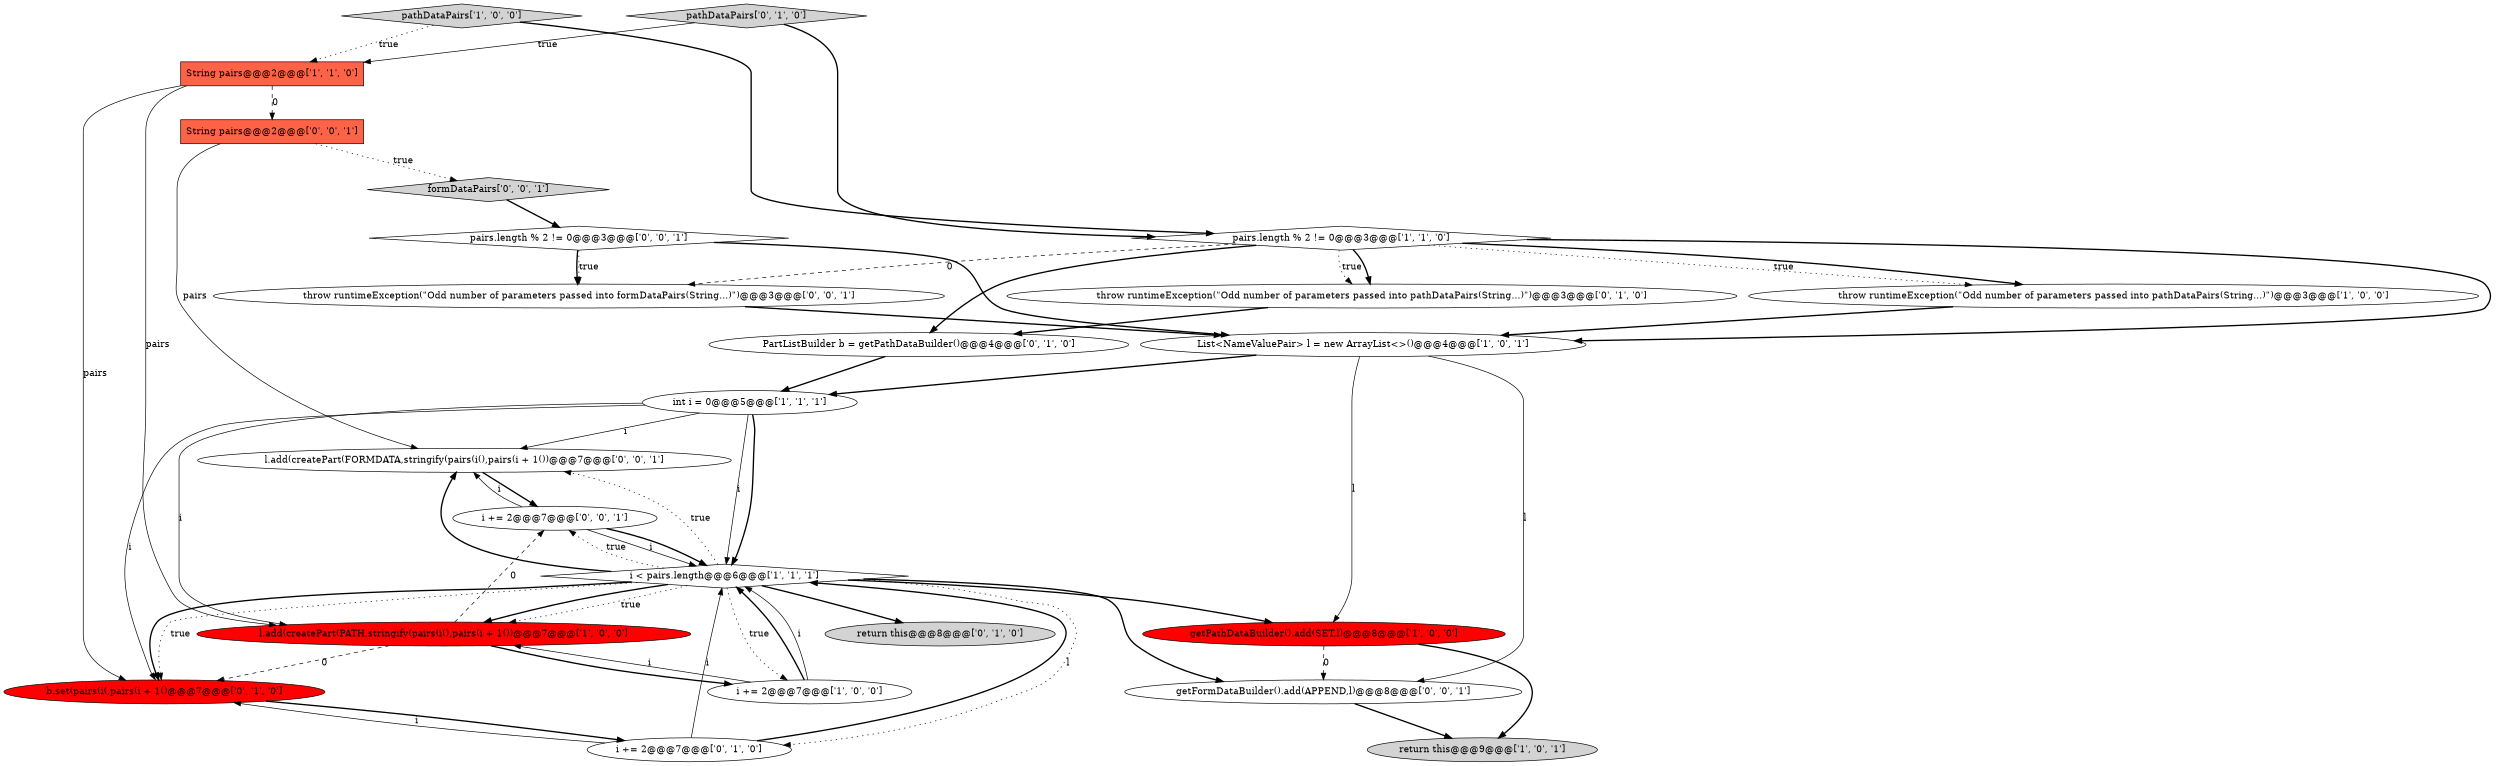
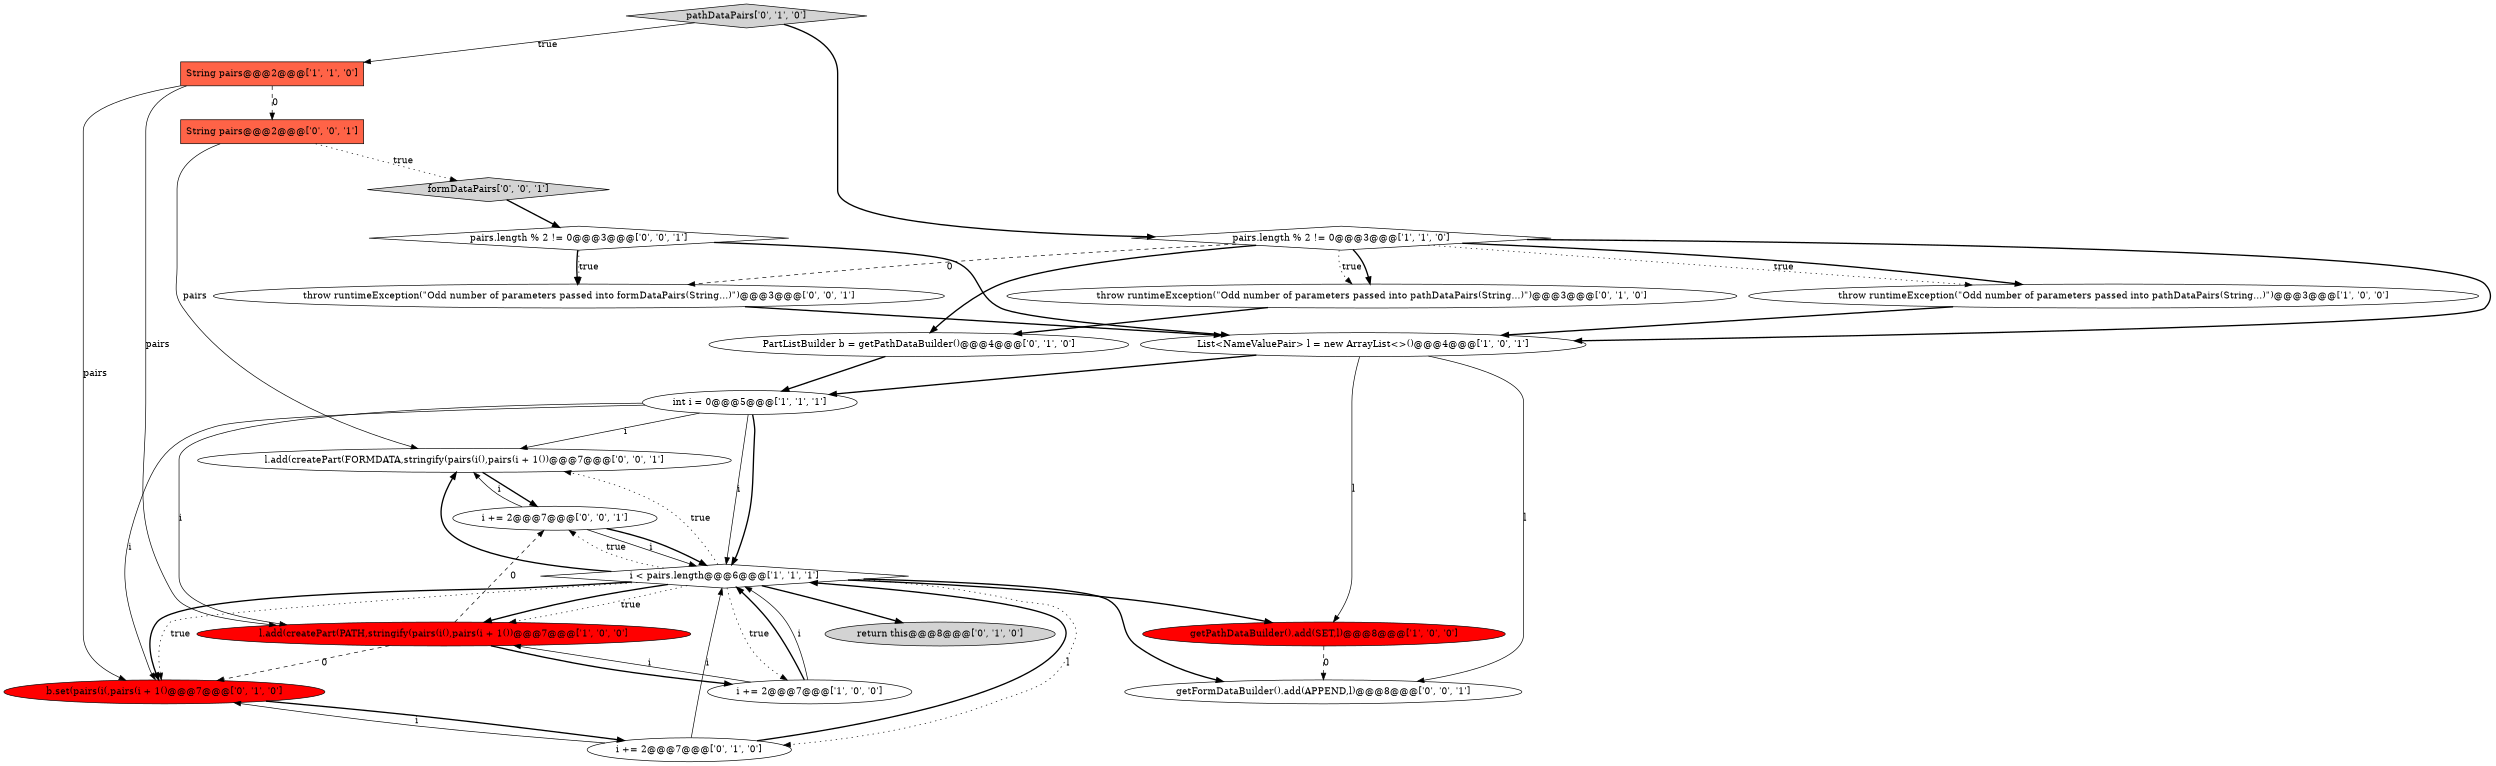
  digraph {
    node [fillcolor=white shape=ellipse style=filled]
    edge [style=bold]
    n1 [fillcolor=tomato label="String pairs@@@2@@@['0', '0', '1']" shape=box]
    n2 [label="l.add(createPart(FORMDATA,stringify(pairs(i(),pairs(i + 1())@@@7@@@['0', '0', '1']"]
    n3 [fillcolor=lightgray label="formDataPairs['0', '0', '1']" shape=diamond]
    n4 [label="i += 2@@@7@@@['0', '0', '1']"]
    n5 [fillcolor=lightgray label="return this@@@8@@@['0', '1', '0']"]
    n6 [label="pairs.length % 2 != 0@@@3@@@['0', '0', '1']" shape=diamond]
    n7 [label="List<NameValuePair> l = new ArrayList<>()@@@4@@@['1', '0', '1']"]
    n8 [label="throw runtimeException(\"Odd number of parameters passed into formDataPairs(String...)\")@@@3@@@['0', '0', '1']"]
    n9 [fillcolor=red label="getPathDataBuilder().add(SET,l)@@@8@@@['1', '0', '0']"]
    n10 [label="getFormDataBuilder().add(APPEND,l)@@@8@@@['0', '0', '1']"]
    n11 [label="int i = 0@@@5@@@['1', '1', '1']"]
    n12 [label="throw runtimeException(\"Odd number of parameters passed into pathDataPairs(String...)\")@@@3@@@['1', '0', '0']"]
    n13 [fillcolor=red label="b.set(pairs(i(,pairs(i + 1()@@@7@@@['0', '1', '0']"]
    n14 [label="i += 2@@@7@@@['0', '1', '0']"]
    n15 [label="i < pairs.length@@@6@@@['1', '1', '1']" shape=diamond]
    n16 [label="i += 2@@@7@@@['1', '0', '0']"]
    n17 [fillcolor=red label="l.add(createPart(PATH,stringify(pairs(i(),pairs(i + 1())@@@7@@@['1', '0', '0']"]
-   n18 [fillcolor=lightgray label="return this@@@9@@@['1', '0', '1']"]
    n19 [fillcolor=tomato label="String pairs@@@2@@@['1', '1', '0']" shape=box]
    n20 [fillcolor=lightgray label="pathDataPairs['0', '1', '0']" shape=diamond]
    n21 [label="pairs.length % 2 != 0@@@3@@@['1', '1', '0']" shape=diamond]
    n22 [label="PartListBuilder b = getPathDataBuilder()@@@4@@@['0', '1', '0']"]
    n23 [label="throw runtimeException(\"Odd number of parameters passed into pathDataPairs(String...)\")@@@3@@@['0', '1', '0']"]
-   n24 [fillcolor=lightgray label="pathDataPairs['1', '0', '0']" shape=diamond]
    n1 -> n2 [label=pairs style=solid]
    n1 -> n3 [label=true style=dotted]
    n2 -> n4
    n3 -> n6
    n4 -> n2 [label=i style=solid]
    n4 -> n15 [label=i style=solid]
    n4 -> n15
    n6 -> n7
    n6 -> n8
    n6 -> n8 [label=true style=dotted]
    n7 -> n9 [label=l style=solid]
    n7 -> n10 [label=l style=solid]
    n7 -> n11
    n8 -> n7
    n9 -> n10 [label=0 style=dashed]
-   n9 -> n18
-   n10 -> n18
    n11 -> n2 [label=i style=solid]
    n11 -> n13 [label=i style=solid]
    n11 -> n15 [label=i style=solid]
    n11 -> n15
    n11 -> n17 [label=i style=solid]
    n12 -> n7
    n13 -> n14
    n14 -> n13 [label=i style=solid]
    n14 -> n15 [label=i style=solid]
    n14 -> n15
    n15 -> n2
    n15 -> n2 [label=true style=dotted]
    n15 -> n4 [label=true style=dotted]
    n15 -> n5
    n15 -> n9
    n15 -> n10
    n15 -> n13 [label=true style=dotted]
    n15 -> n13
    n15 -> n14 [label=l style=dotted]
    n15 -> n16 [label=true style=dotted]
    n15 -> n17 [label=true style=dotted]
    n15 -> n17
    n16 -> n15
    n16 -> n15 [label=i style=solid]
    n16 -> n17 [label=i style=solid]
    n17 -> n4 [label=0 style=dashed]
    n17 -> n13 [label=0 style=dashed]
    n17 -> n16
    n19 -> n1 [label=0 style=dashed]
    n19 -> n13 [label=pairs style=solid]
    n19 -> n17 [label=pairs style=solid]
    n20 -> n19 [label=true style=solid]
    n20 -> n21
    n21 -> n7
    n21 -> n8 [label=0 style=dashed]
    n21 -> n12 [label=true style=dotted]
    n21 -> n12
    n21 -> n22
    n21 -> n23 [label=true style=dotted]
    n21 -> n23
    n22 -> n11
    n23 -> n22
-   n24 -> n19 [label=true style=dotted]
-   n24 -> n21
  }
